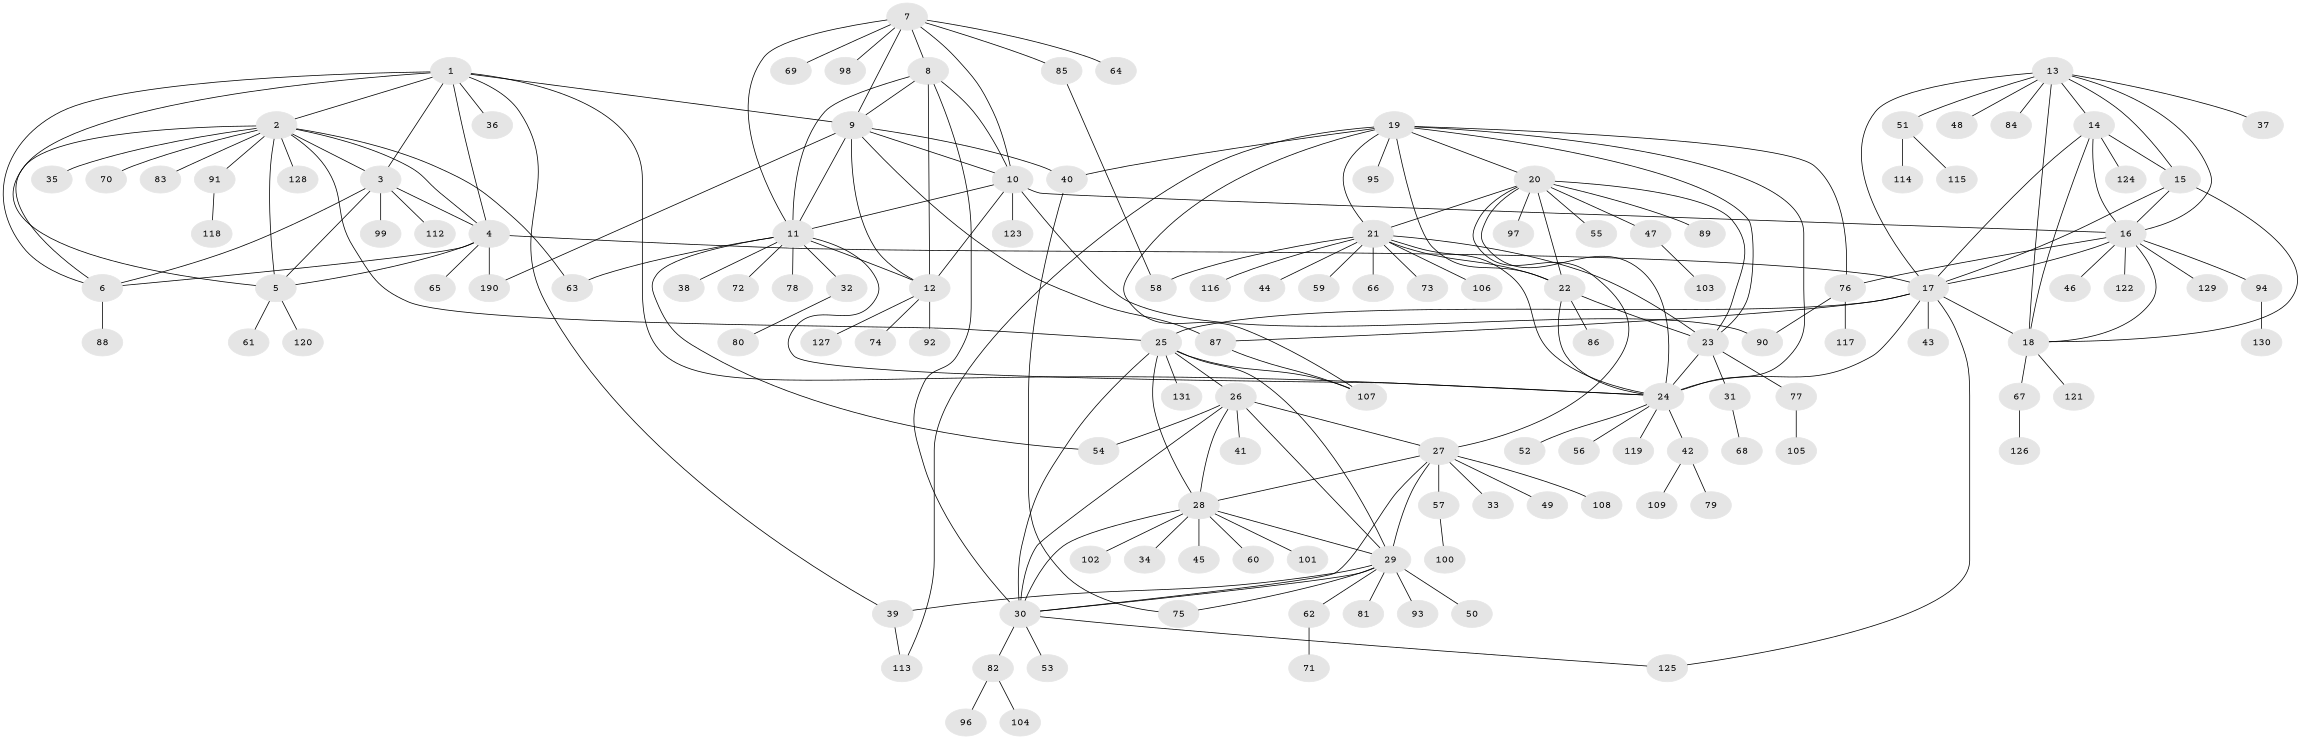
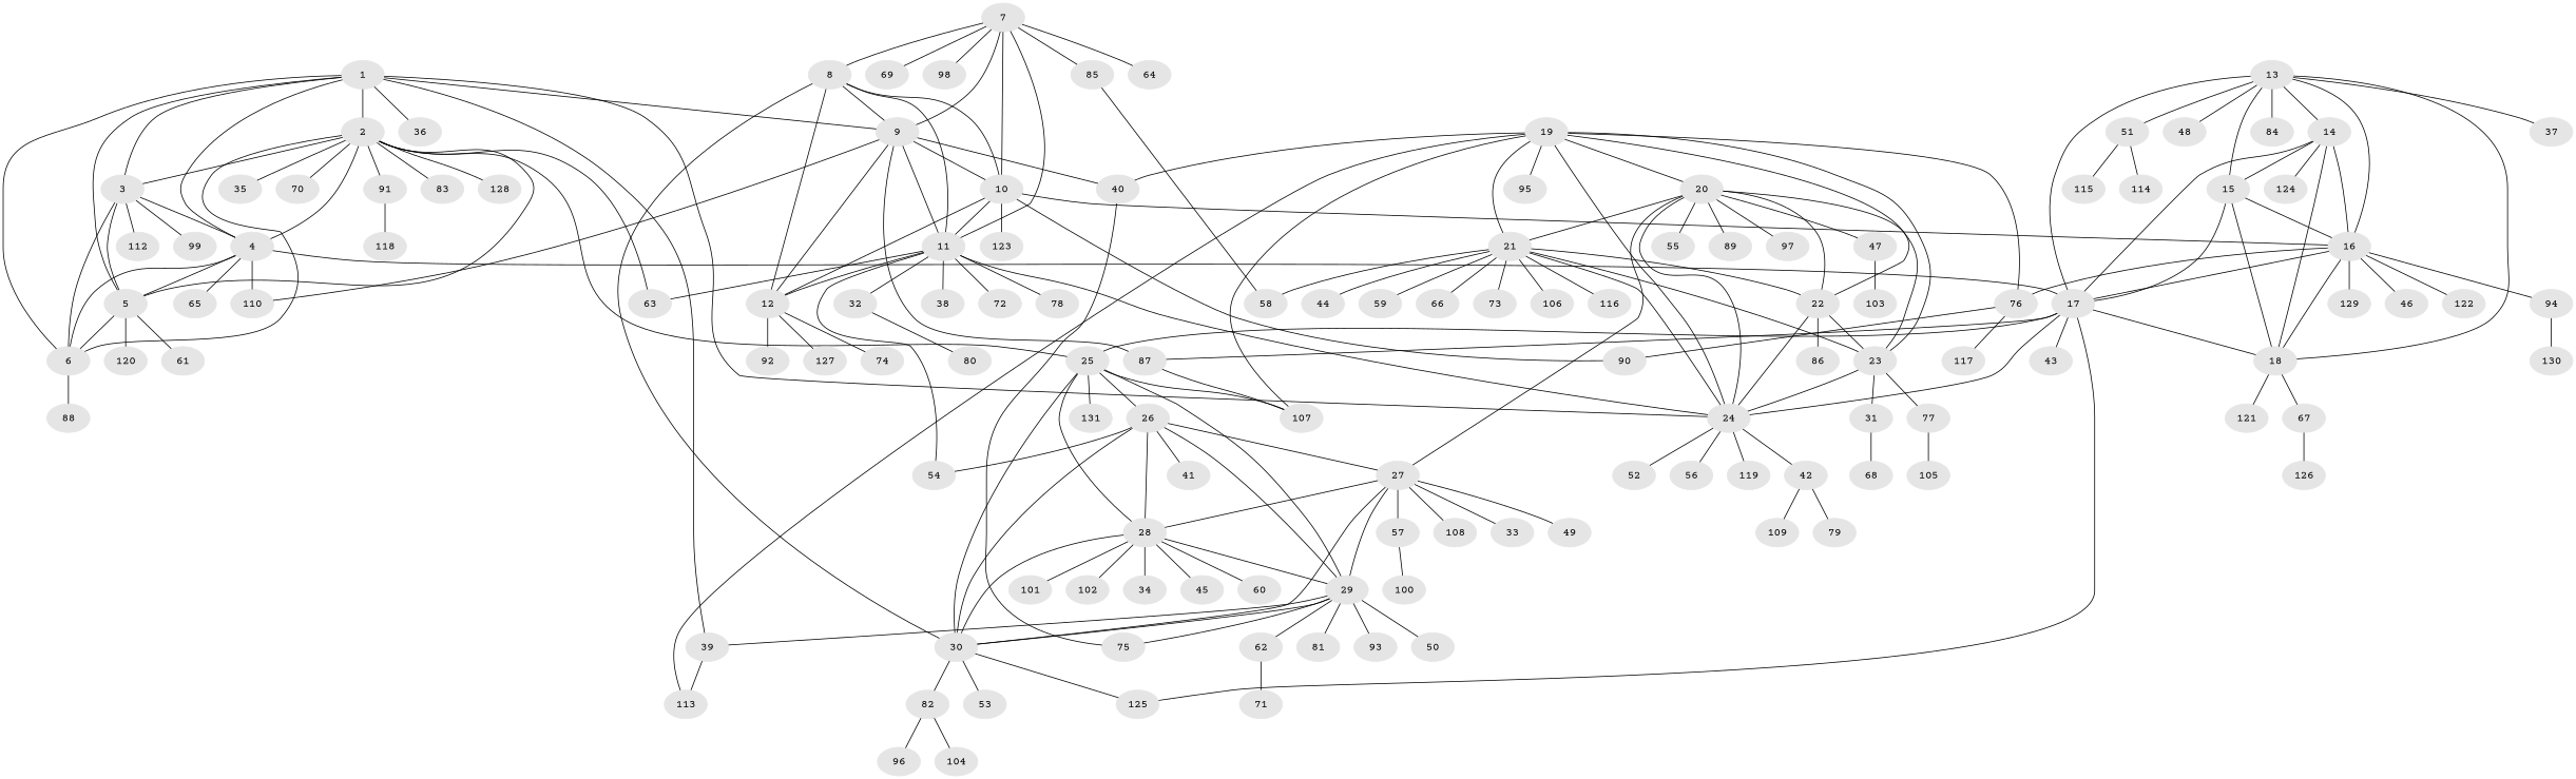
  graph {
    fontname="Courier Prime"
    node [color=gray90 fontname="Courier Prime" style=filled]
    edge [fontname="Courier Prime"]
    1
    2
    3
    4
    5
    6
    9
    24
    36
    39
    25
    35
    63
    70
    83
    91
    128
    99
    112
    17
    65
-   110 [label=190]
+   110
    61
    120
    88
    10
    11
    12
    40
    87
    42
    52
    56
    119
    113
    30
    107
    26
    28
    29
    131
    118
    18
    43
    125
    7
    8
    64
    69
    85
    98
    16
    90
    123
    32
    38
    54
    72
    78
    74
    92
    127
    58
    53
    82
    75
    46
    76
    94
    122
    129
    80
    13
    14
    15
    37
    48
    51
    84
    124
    67
    121
    114
    115
    117
    130
    126
    19
    20
    21
    22
    23
    95
    27
    47
    55
    89
    97
    44
    59
    66
    73
    106
    116
    86
    31
    77
    33
    49
    57
    108
    103
    68
    105
    79
    109
    41
    34
    45
    60
    101
    102
    50
    62
    81
    93
    100
    71
    96
    104
    1 -- 2
    1 -- 3
    1 -- 4
    1 -- 5
    1 -- 6
    1 -- 9
    1 -- 24
    1 -- 36
    1 -- 39
    2 -- 3
    2 -- 4
    2 -- 5
    2 -- 6
    2 -- 25
    2 -- 35
    2 -- 63
    2 -- 70
    2 -- 83
    2 -- 91
    2 -- 128
    3 -- 4
    3 -- 5
    3 -- 6
    3 -- 99
    3 -- 112
    4 -- 5
    4 -- 6
    4 -- 17
    4 -- 65
    4 -- 110
+   5 -- 6
    5 -- 61
    5 -- 120
    6 -- 88
    9 -- 110
    9 -- 10
    9 -- 11
    9 -- 12
    9 -- 40
    9 -- 87
    24 -- 42
    24 -- 52
    24 -- 56
    24 -- 119
    39 -- 113
    25 -- 30
    25 -- 107
    25 -- 26
    25 -- 28
    25 -- 29
    25 -- 131
    91 -- 118
    17 -- 24
    17 -- 25
    17 -- 87
    17 -- 18
    17 -- 43
    17 -- 125
    10 -- 11
    10 -- 12
    10 -- 16
    10 -- 90
    10 -- 123
    11 -- 24
    11 -- 63
    11 -- 12
    11 -- 32
    11 -- 38
    11 -- 54
    11 -- 72
    11 -- 78
    12 -- 74
    12 -- 92
    12 -- 127
    40 -- 75
    87 -- 107
    42 -- 79
    42 -- 109
    30 -- 125
    30 -- 53
    30 -- 82
    26 -- 30
    26 -- 28
    26 -- 29
    26 -- 54
    26 -- 27
    26 -- 41
    28 -- 30
    28 -- 29
    28 -- 34
    28 -- 45
    28 -- 60
    28 -- 101
    28 -- 102
    29 -- 39
    29 -- 30
    29 -- 75
    29 -- 50
    29 -- 62
    29 -- 81
    29 -- 93
    18 -- 67
    18 -- 121
    7 -- 9
    7 -- 10
    7 -- 11
    7 -- 8
    7 -- 64
    7 -- 69
    7 -- 85
    7 -- 98
    8 -- 9
    8 -- 10
    8 -- 11
    8 -- 12
    8 -- 30
    85 -- 58
    16 -- 17
    16 -- 18
    16 -- 46
    16 -- 76
    16 -- 94
    16 -- 122
    16 -- 129
    32 -- 80
    82 -- 96
    82 -- 104
    76 -- 90
    76 -- 117
    94 -- 130
    13 -- 17
    13 -- 18
    13 -- 16
    13 -- 14
    13 -- 15
    13 -- 37
    13 -- 48
    13 -- 51
    13 -- 84
    14 -- 17
    14 -- 18
    14 -- 16
    14 -- 15
    14 -- 124
    15 -- 17
    15 -- 18
    15 -- 16
    51 -- 114
    51 -- 115
    67 -- 126
    19 -- 24
    19 -- 40
    19 -- 113
    19 -- 107
    19 -- 76
    19 -- 20
    19 -- 21
    19 -- 22
    19 -- 23
    19 -- 95
    20 -- 24
    20 -- 21
    20 -- 22
    20 -- 23
    20 -- 27
    20 -- 47
    20 -- 55
    20 -- 89
    20 -- 97
    21 -- 24
    21 -- 58
    21 -- 22
    21 -- 23
    21 -- 44
    21 -- 59
    21 -- 66
    21 -- 73
    21 -- 106
    21 -- 116
    22 -- 24
    22 -- 23
    22 -- 86
    23 -- 24
    23 -- 31
    23 -- 77
    27 -- 30
    27 -- 28
    27 -- 29
    27 -- 33
    27 -- 49
    27 -- 57
    27 -- 108
    47 -- 103
    31 -- 68
    77 -- 105
    57 -- 100
    62 -- 71
  }
